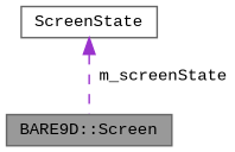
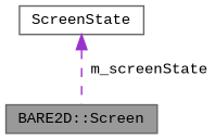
  digraph {
    fontname="Liberation Mono"
    node [color=gray40 fontname="Liberation Mono" fontsize=10 shape=box style=filled]
-   n1 [fillcolor=grey60 fontcolor=black height=0.2 label="BARE9D::Screen" width=0.4]
+   n1 [fillcolor=grey60 fontcolor=black height=0.2 label="BARE2D::Screen" width=0.4]
    n2 [fillcolor=white height=0.2 label=ScreenState width=0.4]
    n2 -> n1 [color=darkorchid3 dir=back fontname="Liberation Mono" fontsize=10 label=" m_screenState" labelfontname=Helvetica labelfontsize=10 style=dashed]
  }
